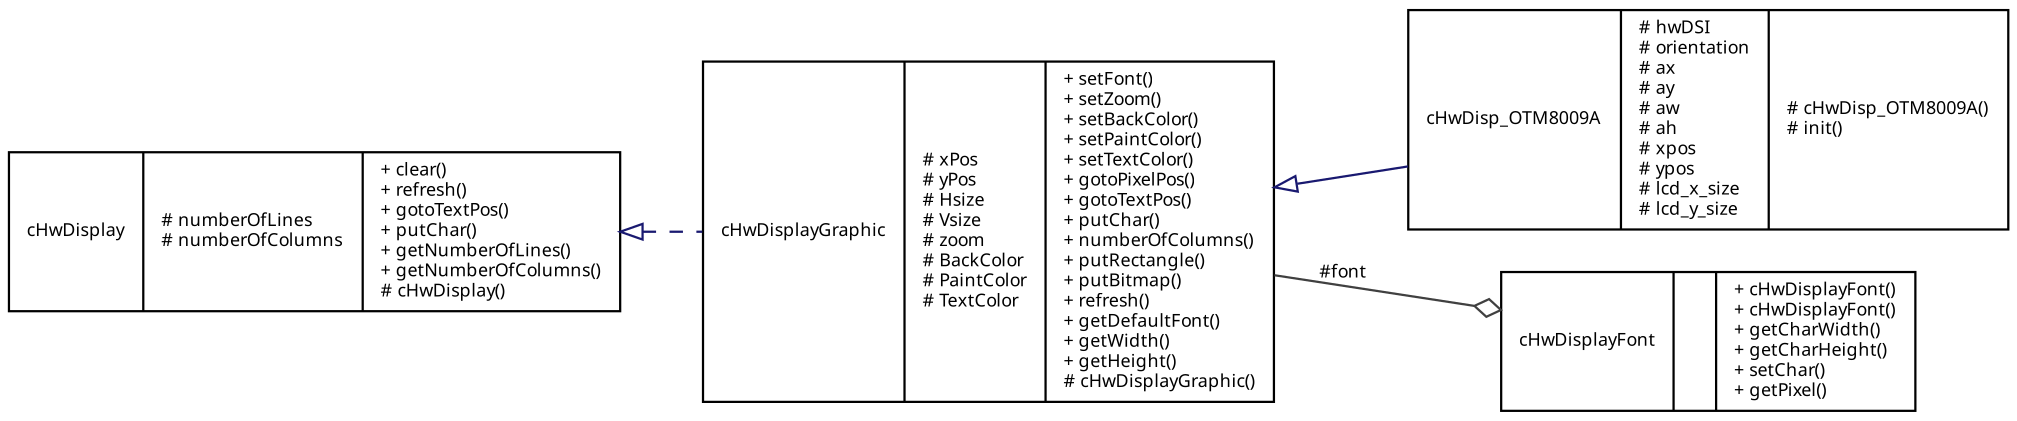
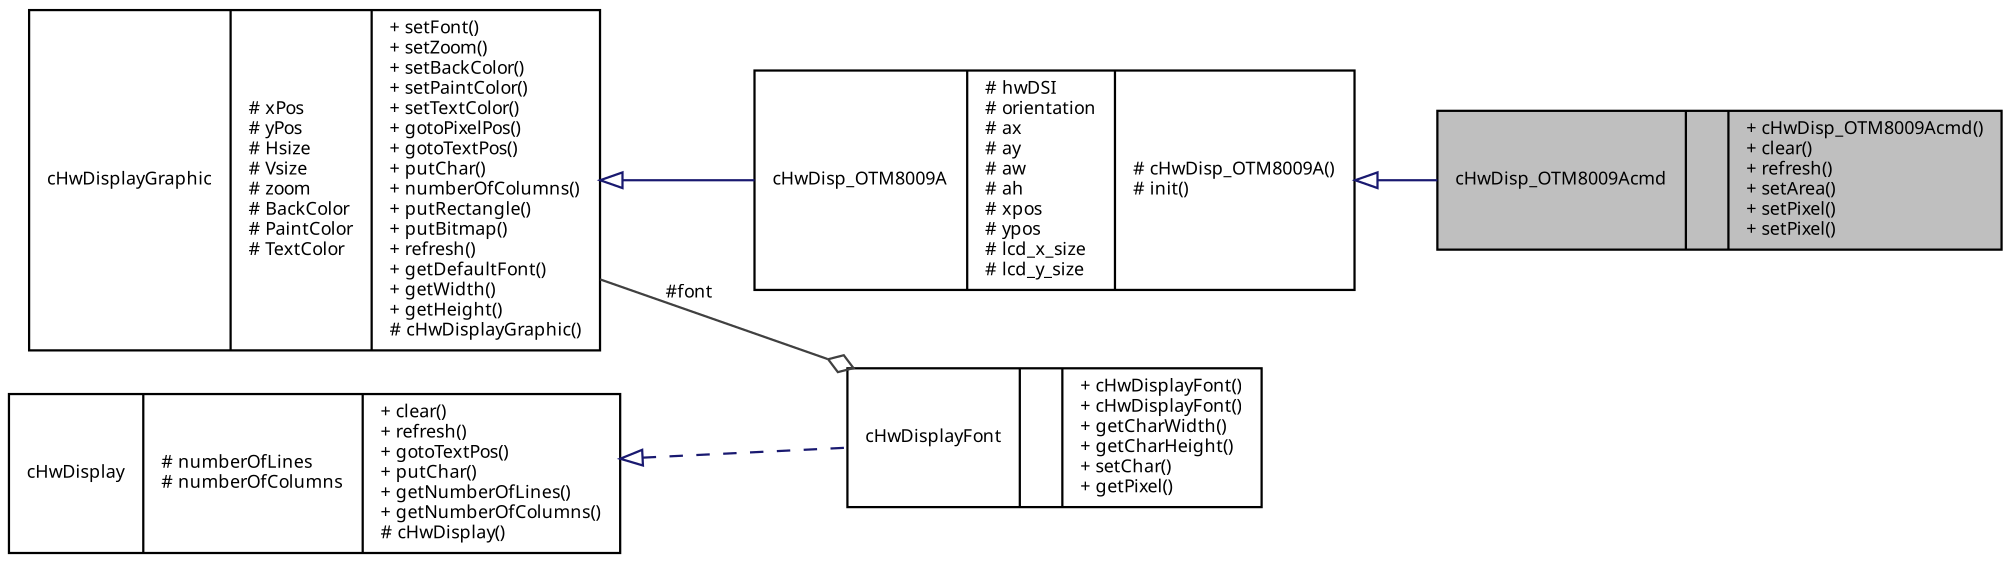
  digraph {
    rankdir=LR
    node [color=black fillcolor=white fontname=Sans fontsize=8 shape=record style=filled]
    edge [arrowtail=onormal color=midnightblue dir=back fontname=Sans fontsize=8 labelfontname=Sans labelfontsize=8 style=solid]
+   n1 [fillcolor=grey75 fontcolor=black height=0.2 label="{cHwDisp_OTM8009Acmd\n||+ cHwDisp_OTM8009Acmd()\l+ clear()\l+ refresh()\l+ setArea()\l+ setPixel()\l+ setPixel()\l}" width=0.4]
    n2 [height=0.2 label="{cHwDisp_OTM8009A\n|# hwDSI\l# orientation\l# ax\l# ay\l# aw\l# ah\l# xpos\l# ypos\l# lcd_x_size\l# lcd_y_size\l|# cHwDisp_OTM8009A()\l# init()\l}" width=0.4]
    n3 [height=0.2 label="{cHwDisplayGraphic\n|# xPos\l# yPos\l# Hsize\l# Vsize\l# zoom\l# BackColor\l# PaintColor\l# TextColor\l|+ setFont()\l+ setZoom()\l+ setBackColor()\l+ setPaintColor()\l+ setTextColor()\l+ gotoPixelPos()\l+ gotoTextPos()\l+ putChar()\l+ numberOfColumns()\l+ putRectangle()\l+ putBitmap()\l+ refresh()\l+ getDefaultFont()\l+ getWidth()\l+ getHeight()\l# cHwDisplayGraphic()\l}" width=0.4]
    n4 [height=0.2 label="{cHwDisplayFont\n||+ cHwDisplayFont()\l+ cHwDisplayFont()\l+ getCharWidth()\l+ getCharHeight()\l+ setChar()\l+ getPixel()\l}" width=0.4]
    n5 [height=0.2 label="{cHwDisplay\n|# numberOfLines\l# numberOfColumns\l|+ clear()\l+ refresh()\l+ gotoTextPos()\l+ putChar()\l+ getNumberOfLines()\l+ getNumberOfColumns()\l# cHwDisplay()\l}" width=0.4]
+   n2 -> n1
    n3 -> n2
    n3 -> n4 [arrowhead=odiamond color=grey25 label=" #font" arrowtail="" dir=""]
-   n5 -> n3 [style=dashed]
+   n5 -> n4 [style=dashed]
  }
